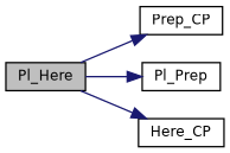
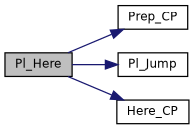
  digraph {
    rankdir=LR
    node [color=black fillcolor=white fontname=Helvetica fontsize=10 shape=record style=filled]
    edge [color=midnightblue fontname=Helvetica fontsize=10 labelfontname=Helvetica labelfontsize=10 style=solid]
    n1 [fillcolor=grey75 fontcolor=black height=0.2 label=Pl_Here width=0.4]
    n2 [height=0.2 label=Prep_CP width=0.4]
-   n3 [height=0.2 label=Pl_Prep width=0.4]
+   n3 [height=0.2 label=Pl_Jump width=0.4]
    n4 [height=0.2 label=Here_CP width=0.4]
    n1 -> n2
    n1 -> n3
    n1 -> n4
  }
